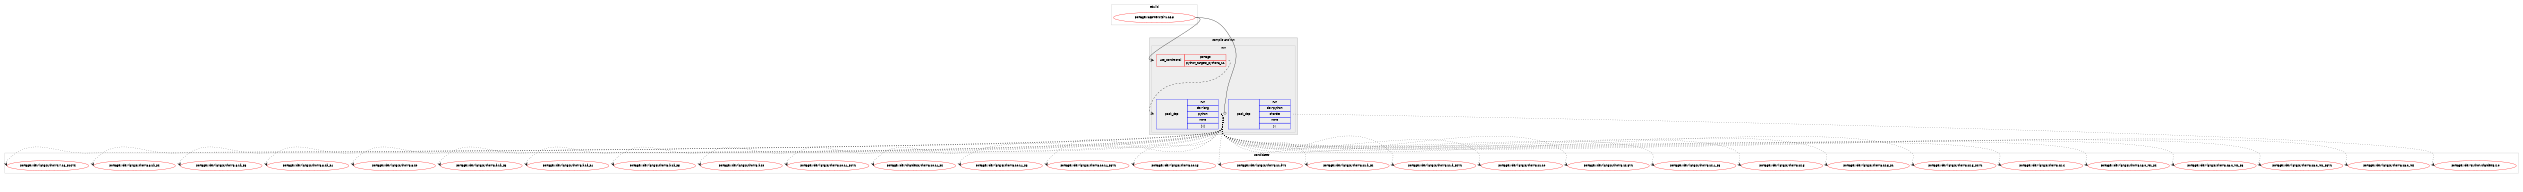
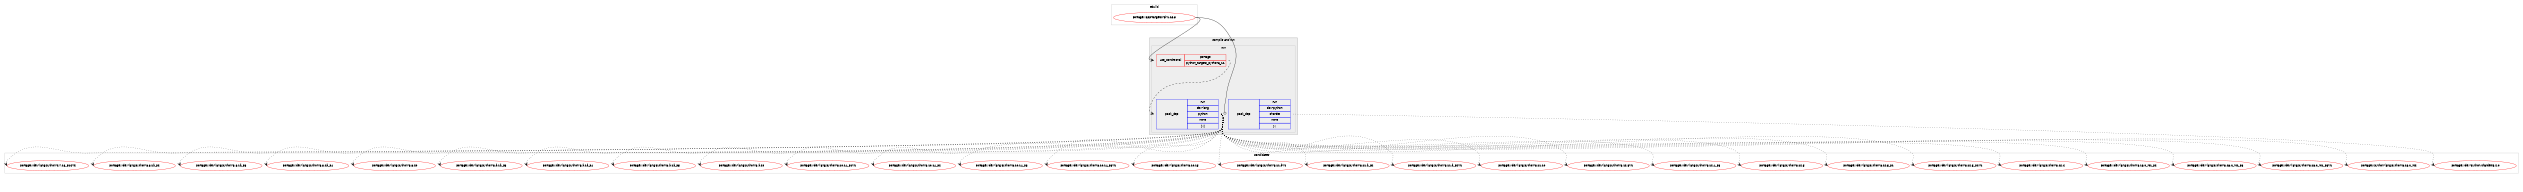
  digraph {
    compound=true
    concentrate=true
    fontname=Helvetica
    fontsize=10
    newrank=true
    rankdir=TB
    ranksep=1.5
    node [color=red fontname=Helvetica fontsize=10]
    edge [arrowhead=vee headport=w style=dotted tailport=e weight=100]
-   n1 [label="portage://app-text/rpl-1.15.5" width=4]
+   n1 [label="portage://app-targets/rpl-1.15.5" width=4]
    n2 [color=blue label=<<TABLE BORDER="0" CELLBORDER="1" CELLSPACING="0" CELLPADDING="4" WIDTH="220"><TR><TD ROWSPAN="6" CELLPADDING="30">pack_dep</TD></TR><TR><TD WIDTH="110">run</TD></TR><TR><TD>dev-lang</TD></TR><TR><TD>python</TD></TR><TR><TD>none</TD></TR><TR><TD>[,,]</TD></TR></TABLE>> shape=none]
    n3 [label=<<TABLE BORDER="0" CELLBORDER="1" CELLSPACING="0" CELLPADDING="4"><TR><TD ROWSPAN="3" CELLPADDING="10">use_conditional</TD></TR><TR><TD>portage</TD></TR><TR><TD>python_targets_python3_11</TD></TR></TABLE>> shape=none]
    n4 [color=blue label=<<TABLE BORDER="0" CELLBORDER="1" CELLSPACING="0" CELLPADDING="4" WIDTH="220"><TR><TD ROWSPAN="6" CELLPADDING="30">pack_dep</TD></TR><TR><TD WIDTH="110">run</TD></TR><TR><TD>dev-python</TD></TR><TR><TD>chardet</TD></TR><TR><TD>none</TD></TR><TR><TD>[,,]</TD></TR></TABLE>> shape=none]
-   n5 [label="portage://dev-lang/python-3.13.0_rc2" width=4]
+   n5 [label="portage://python-lang/python-3.13.0_rc2" width=4]
    n6 [label="portage://dev-lang/python-3.13.0_rc1_p3-r1" width=4]
    n7 [label="portage://dev-lang/python-3.13.0_rc1_p3" width=4]
    n8 [label="portage://dev-lang/python-3.13.0_rc1_p2" width=4]
    n9 [label="portage://dev-lang/python-3.12.6" width=4]
    n10 [label="portage://dev-lang/python-3.12.5_p1-r1" width=4]
    n11 [label="portage://dev-lang/python-3.12.5_p1" width=4]
    n12 [label="portage://dev-lang/python-3.12.5" width=4]
    n13 [label="portage://dev-lang/python-3.12.4_p3" width=4]
    n14 [label="portage://dev-lang/python-3.12.3-r1" width=4]
    n15 [label="portage://dev-lang/python-3.11.10" width=4]
    n16 [label="portage://dev-lang/python-3.11.9_p2-r1" width=4]
    n17 [label="portage://dev-lang/python-3.11.9_p2" width=4]
    n18 [label="portage://dev-lang/python-3.11.9-r1" width=4]
    n19 [label="portage://dev-lang/python-3.10.15" width=4]
    n20 [label="portage://dev-lang/python-3.10.14_p3-r1" width=4]
    n21 [label="portage://dev-lang/python-3.10.14_p3" width=4]
-   n22 [label="portage://dev-chardet/python-3.10.14_p2" width=4]
+   n22 [label="portage://dev-lang/python-3.10.14_p2" width=4]
    n23 [label="portage://dev-lang/python-3.10.14_p1-r1" width=4]
    n24 [label="portage://dev-lang/python-3.9.20" width=4]
    n25 [label="portage://dev-lang/python-3.9.19_p5" width=4]
    n26 [label="portage://dev-lang/python-3.9.19_p4" width=4]
    n27 [label="portage://dev-lang/python-3.9.19_p3" width=4]
    n28 [label="portage://dev-lang/python-3.8.20" width=4]
    n29 [label="portage://dev-lang/python-3.8.19_p4" width=4]
    n30 [label="portage://dev-lang/python-3.8.19_p3" width=4]
    n31 [label="portage://dev-lang/python-3.8.19_p2" width=4]
    n32 [label="portage://dev-lang/python-2.7.18_p16-r2" width=4]
    n33 [label="portage://dev-python/chardet-5.2.0" width=4]
    subgraph cluster_1 {
      color=gray
      label=<<i>ebuild</i>>
      n1
    }
    subgraph cluster_2 {
      color=gray
      label=<<i>dependencies</i>>
      subgraph cluster_3 {
        color=gray
        fillcolor="#eeeeee"
        label=<<i>compile</i>>
        style=filled
      }
      subgraph cluster_4 {
        color=gray
        fillcolor="#eeeeee"
        label=<<i>compile and run</i>>
        style=filled
      }
      subgraph cluster_5 {
        color=gray
        fillcolor="#eeeeee"
        label=<<i>run</i>>
        style=filled
        subgraph sub_6 {
          color=gray
          fillcolor="#eeeeee"
          label=<<i>run</i>>
          style=filled
          n3
          subgraph sub_7 {
            color=gray
            fillcolor="#eeeeee"
            label=<<i>run</i>>
            style=filled
            n2
          }
        }
        subgraph sub_8 {
          color=gray
          fillcolor="#eeeeee"
          label=<<i>run</i>>
          style=filled
          n4
        }
      }
    }
    subgraph cluster_9 {
      color=gray
      label=<<i>candidates</i>>
      rank=same
      subgraph sub_10 {
        color=black
        label=<<i>candidates</i>>
        nodesep=1
        rank=same
        n5
        n6
        n7
        n8
        n9
        n10
        n11
        n12
        n13
        n14
        n15
        n16
        n17
        n18
        n19
        n20
        n21
        n22
        n23
        n24
        n25
        n26
        n27
        n28
        n29
        n30
        n31
        n32
      }
      subgraph sub_11 {
        color=black
        label=<<i>candidates</i>>
        nodesep=1
        rank=same
        n33
      }
    }
    n1 -> n3 [style=solid weight=20]
    n1 -> n4 [arrowhead=odot style=solid weight=20]
    n2 -> n5
    n2 -> n6
    n2 -> n7
    n2 -> n8
    n2 -> n9
    n2 -> n10
    n2 -> n11
    n2 -> n12
    n2 -> n13
    n2 -> n14
    n2 -> n15
    n2 -> n16
    n2 -> n17
    n2 -> n18
    n2 -> n19
    n2 -> n20
    n2 -> n21
    n2 -> n22
    n2 -> n23
    n2 -> n24
    n2 -> n25
    n2 -> n26
    n2 -> n27
    n2 -> n28
    n2 -> n29
    n2 -> n30
    n2 -> n31
    n2 -> n32
    n3 -> n2 [style=dashed weight=20]
    n4 -> n33
  }
